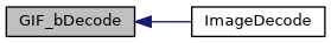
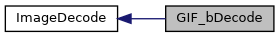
  digraph {
    rankdir=LR
    node [color=black fontname=Helvetica fontsize=10 shape=record style=filled]
    n1 [fillcolor=grey75 fontcolor=black height=0.2 label=GIF_bDecode width=0.4]
    n2 [fillcolor=white height=0.2 label=ImageDecode width=0.4]
-   n1 -> n2 [color=midnightblue dir=back fontname=Helvetica fontsize=10 labelfontname=Helvetica labelfontsize=10 style=solid]
+   n2 -> n1 [color=midnightblue dir=back fontname=Helvetica fontsize=10 labelfontname=Helvetica labelfontsize=10 style=solid]
  }
